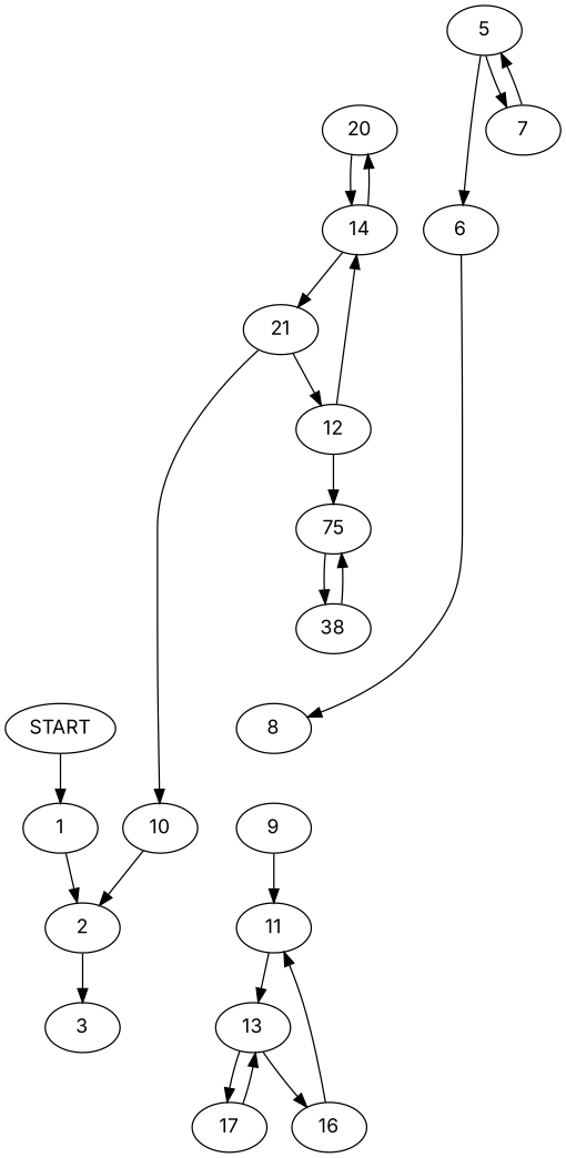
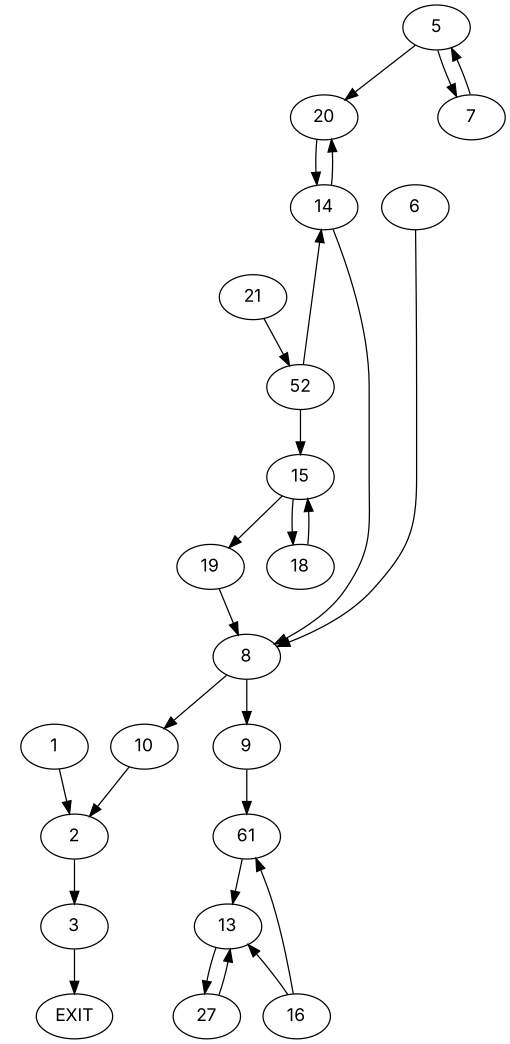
  digraph {
    fontname=Inter
    node [fontname=Inter]
    edge [fontname=Inter]
-   n1 [label=START]
    1
    2
+   n4 [label=EXIT]
    3
    5
    6
    7
    8
    9
    10
-   11
+   11 [label=61]
    13
-   12
+   12 [label=52]
    14
-   15 [label=75]
+   15
    16
-   17
+   17 [label=27]
    20
    21
-   18 [label=38]
-   n1 -> 1
+   18
+   19
    1 -> 2
    2 -> 3
-   5 -> 6
+   3 -> n4
+   5 -> 20
    5 -> 7
    6 -> 8
    7 -> 5
-   21 -> 10
+   8 -> 9
+   8 -> 10
    9 -> 11
    10 -> 2
    11 -> 13
-   13 -> 16
+   16 -> 13
    13 -> 17
    12 -> 14
    12 -> 15
    14 -> 20
-   14 -> 21
+   14 -> 8
    15 -> 18
+   15 -> 19
    16 -> 11
    17 -> 13
    20 -> 14
    21 -> 12
    18 -> 15
+   19 -> 8
  }
